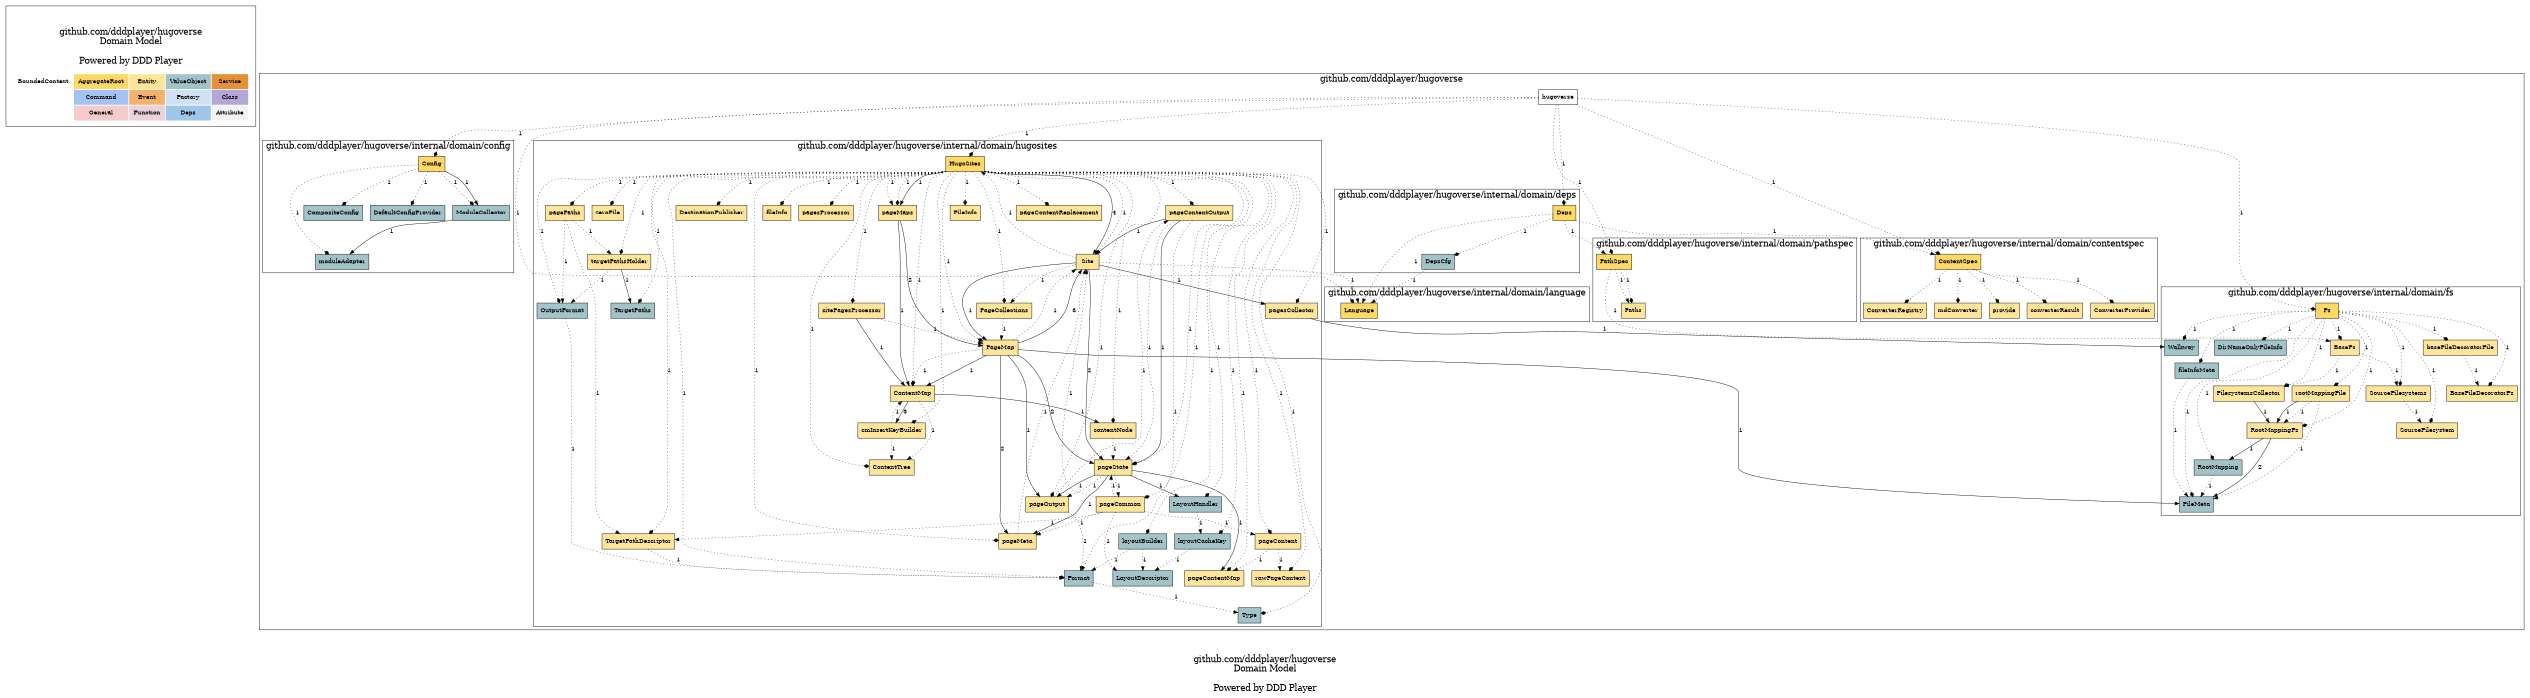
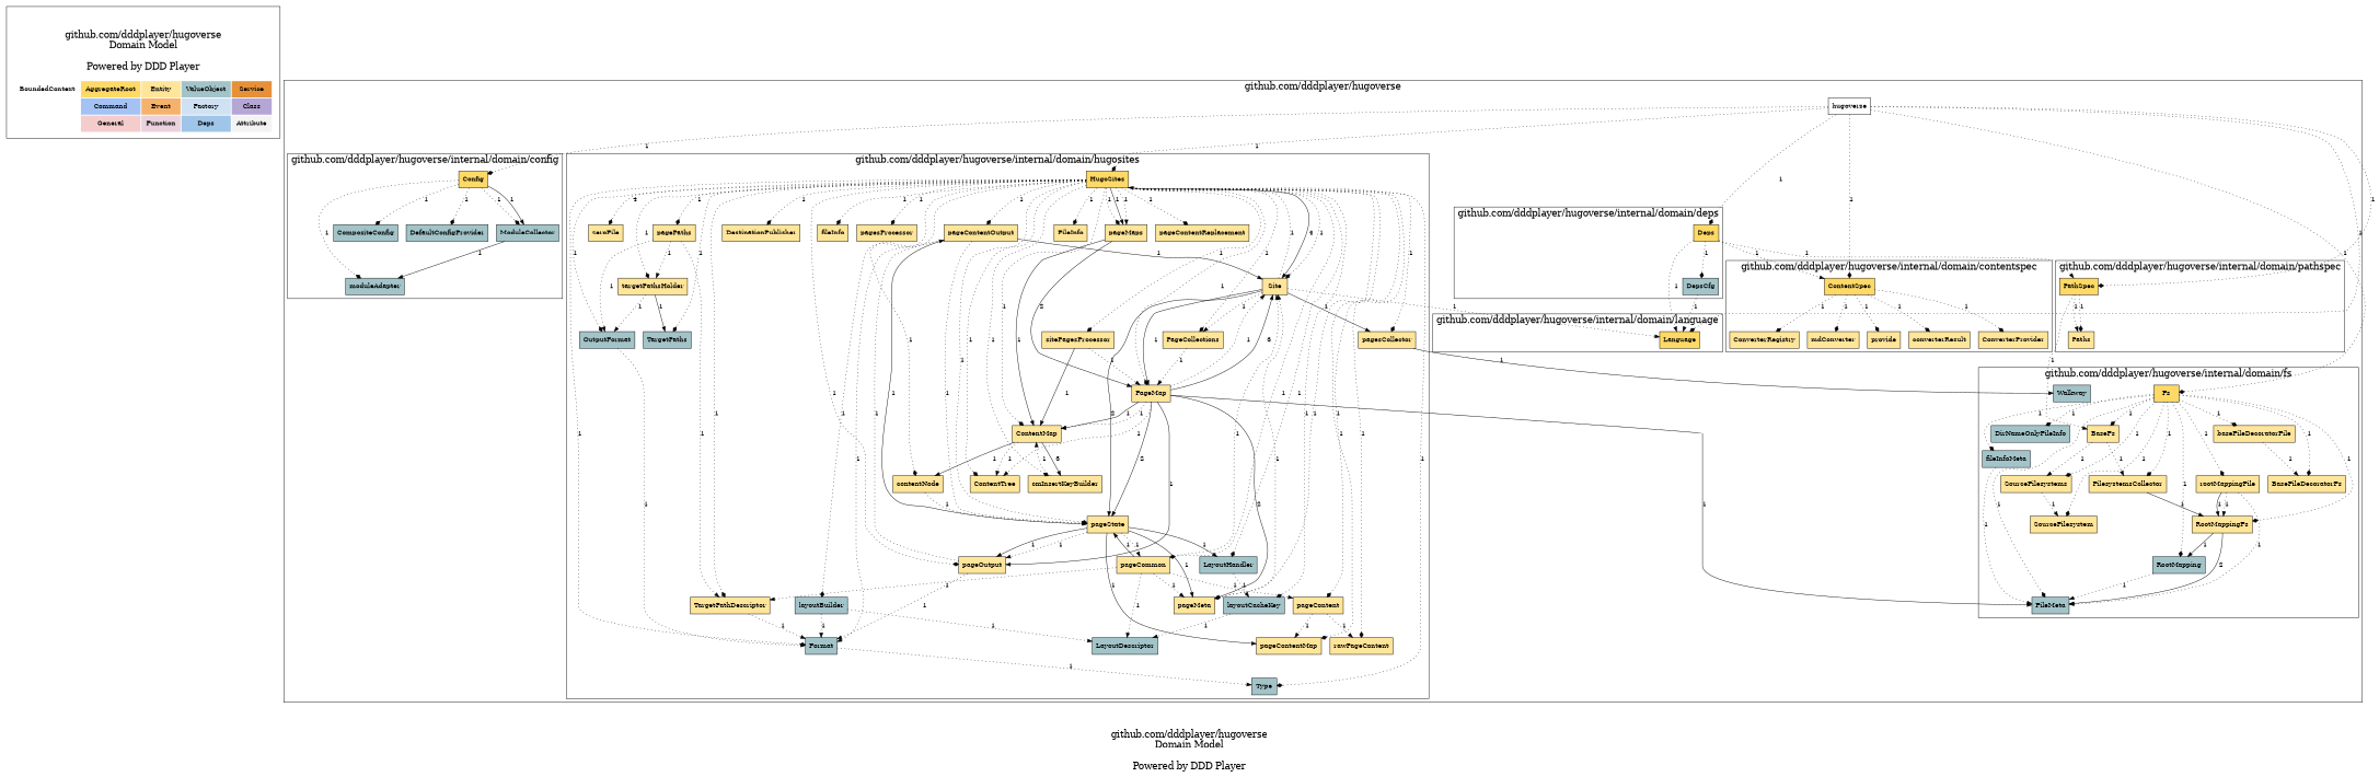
  digraph {
    fontsize=20
    label="\n\ngithub.com/dddplayer/hugoverse\nDomain Model\n\nPowered by DDD Player"
    node [shape=rect style=filled fillcolor="#ffe599ff"]
    edge [arrowhead=normal style=dotted]
    n1 [color=white label=<         <table border="0" cellpadding="10"> 		<tr> 			<td bgcolor="#ffffff00" rowspan="1" colspan="1">BoundedContext</td> 			<td bgcolor="#ffd966ff" rowspan="1" colspan="1">AggregateRoot</td> 			<td bgcolor="#ffe599ff" rowspan="1" colspan="1">Entity</td> 			<td bgcolor="#a2c4c9ff" rowspan="1" colspan="1">ValueObject</td> 			<td bgcolor="#e69138ff" rowspan="1" colspan="1">Service</td> 		</tr> 		<tr> 			<td bgcolor="white" rowspan="1" colspan="1"></td> 			<td bgcolor="#a4c2f4ff" rowspan="1" colspan="1">Command</td> 			<td bgcolor="#f6b26bff" rowspan="1" colspan="1">Event</td> 			<td bgcolor="#cfe2f3ff" rowspan="1" colspan="1">Factory</td> 			<td bgcolor="#b4a7d6ff" rowspan="1" colspan="1">Class</td> 			 		</tr> 		<tr> 			<td bgcolor="white" rowspan="1" colspan="1"></td> 			<td bgcolor="#f4ccccff" rowspan="1" colspan="1">General</td> 			<td bgcolor="#ead1dcff" rowspan="1" colspan="1">Function</td> 			<td bgcolor="#9fc5e8ff" rowspan="1" colspan="1">Deps</td> 			<td bgcolor="#f3f3f3ff" rowspan="1" colspan="1">Attribute</td> 		</tr>         </table>         > style=dotted fillcolor=""]
    n2 [fillcolor="#ffd966ff" label=Config]
    n3 [fillcolor="#a2c4c9ff" label=moduleAdapter]
    n4 [fillcolor="#a2c4c9ff" label=CompositeConfig]
    n5 [fillcolor="#a2c4c9ff" label=DefaultConfigProvider]
    n6 [fillcolor="#a2c4c9ff" label=ModuleCollector]
    n7 [fillcolor="#ffd966ff" label=HugoSites]
    n8 [label=TargetPathDescriptor]
    n9 [label=pageContentOutput]
    n10 [label=zeroFile]
    n11 [label=pagePaths]
    n12 [label=Site]
    n13 [label=cmInsertKeyBuilder]
    n14 [label=DestinationPublisher]
    n15 [label=ContentTree]
    n16 [label=fileInfo]
    n17 [label=pagesProcessor]
    n18 [label=pagesCollector]
    n19 [label=pageCommon]
    n20 [label=pageContentMap]
    n21 [label=pageMaps]
    n22 [label=PageMap]
    n23 [label=contentNode]
    n24 [label=FileInfo]
    n25 [label=PageCollections]
    n26 [label=pageOutput]
    n27 [label=pageContentReplacement]
    n28 [label=targetPathsHolder]
    n29 [label=pageMeta]
    n30 [label=sitePagesProcessor]
    n31 [label=pageContent]
    n32 [label=pageState]
    n33 [label=rawPageContent]
    n34 [label=ContentMap]
    n35 [fillcolor="#a2c4c9ff" label=OutputFormat]
    n36 [fillcolor="#a2c4c9ff" label=layoutBuilder]
    n37 [fillcolor="#a2c4c9ff" label=TargetPaths]
    n38 [fillcolor="#a2c4c9ff" label=Format]
    n39 [fillcolor="#a2c4c9ff" label=LayoutDescriptor]
    n40 [fillcolor="#a2c4c9ff" label=Type]
    n41 [fillcolor="#a2c4c9ff" label=layoutCacheKey]
    n42 [fillcolor="#a2c4c9ff" label=LayoutHandler]
    n43 [fillcolor="#ffd966ff" label=Deps]
    n44 [fillcolor="#a2c4c9ff" label=DepsCfg]
    n45 [fillcolor="#ffd966ff" label=ContentSpec]
    n46 [label=ConverterRegistry]
    n47 [label=mdConverter]
    n48 [label=provide]
    n49 [label=converterResult]
    n50 [label=ConverterProvider]
    n51 [fillcolor="#ffd966ff" label=Fs]
    n52 [fillcolor="#a2c4c9ff" label=fileInfoMeta]
    n53 [fillcolor="#a2c4c9ff" label=DirNameOnlyFileInfo]
    n54 [fillcolor="#a2c4c9ff" label=Walkway]
    n55 [fillcolor="#a2c4c9ff" label=FileMeta]
    n56 [fillcolor="#a2c4c9ff" label=RootMapping]
    n57 [label=SourceFilesystems]
    n58 [label=rootMappingFile]
    n59 [label=baseFileDecoratorFile]
    n60 [label=RootMappingFs]
    n61 [label=FilesystemsCollector]
    n62 [label=BaseFs]
    n63 [label=SourceFilesystem]
    n64 [label=BaseFileDecoratorFs]
    n65 [fillcolor="#ffd966ff" label=Language]
    n66 [fillcolor="#ffd966ff" label=PathSpec]
    n67 [label=Paths]
    n68 [fillcolor="#ffffffff" label=hugoverse]
    subgraph cluster_1 {
      n1
    }
    subgraph cluster_2 {
      label="github.com/dddplayer/hugoverse"
      n68
      subgraph cluster_3 {
        label="github.com/dddplayer/hugoverse/internal/domain/config"
        n2
        n3
        n4
        n5
        n6
      }
      subgraph cluster_4 {
        label="github.com/dddplayer/hugoverse/internal/domain/hugosites"
        n7
        n8
        n9
        n10
        n11
        n12
        n13
        n14
        n15
        n16
        n17
        n18
        n19
        n20
        n21
        n22
        n23
        n24
        n25
        n26
        n27
        n28
        n29
        n30
        n31
        n32
        n33
        n34
        n35
        n36
        n37
        n38
        n39
        n40
        n41
        n42
      }
      subgraph cluster_5 {
        label="github.com/dddplayer/hugoverse/internal/domain/deps"
        n43
        n44
      }
      subgraph cluster_6 {
        label="github.com/dddplayer/hugoverse/internal/domain/contentspec"
        n45
        n46
        n47
        n48
        n49
        n50
      }
      subgraph cluster_7 {
        label="github.com/dddplayer/hugoverse/internal/domain/fs"
        n51
        n52
        n53
        n54
        n55
        n56
        n57
        n58
        n59
        n60
        n61
        n62
        n63
        n64
      }
      subgraph cluster_8 {
        label="github.com/dddplayer/hugoverse/internal/domain/language"
        n65
      }
      subgraph cluster_9 {
        label="github.com/dddplayer/hugoverse/internal/domain/pathspec"
        n66
        n67
      }
    }
    subgraph cluster_10 {
      label="github.com/dddplayer/hugoverse/internal/domain/config"
    }
    subgraph cluster_11 {
      label="github.com/dddplayer/hugoverse/internal/domain/hugosites"
    }
    subgraph cluster_12 {
      label="github.com/dddplayer/hugoverse/internal/domain/deps"
    }
    subgraph cluster_13 {
      label="github.com/dddplayer/hugoverse/internal/domain/contentspec"
    }
    subgraph cluster_14 {
      label="github.com/dddplayer/hugoverse/internal/domain/fs"
    }
    subgraph cluster_15 {
      label="github.com/dddplayer/hugoverse/internal/domain/language"
    }
    subgraph cluster_16 {
      label="github.com/dddplayer/hugoverse/internal/domain/pathspec"
    }
    n2 -> n3 [arrowhead=diamond label=1]
    n2 -> n4 [arrowhead=diamond label=1]
    n2 -> n5 [arrowhead=diamond label=1]
    n2 -> n6 [arrowhead=diamond label=1]
    n2 -> n6 [label=1 style=solid]
    n6 -> n3 [label=1 style=solid]
    n7 -> n8 [arrowhead=diamond label=1]
    n7 -> n9 [arrowhead=diamond label=1]
-   n7 -> n10 [arrowhead=diamond label=1]
+   n7 -> n10 [arrowhead=diamond label=4]
    n7 -> n11 [arrowhead=diamond label=1]
    n7 -> n12 [label=4 style=solid]
    n7 -> n12 [arrowhead=diamond label=1]
    n7 -> n13 [arrowhead=diamond label=1]
    n7 -> n14 [arrowhead=diamond label=1]
    n7 -> n15 [arrowhead=diamond label=1]
    n7 -> n16 [arrowhead=diamond label=1]
    n7 -> n17 [arrowhead=diamond label=1]
    n7 -> n18 [arrowhead=diamond label=1]
    n7 -> n19 [arrowhead=diamond label=1]
    n7 -> n20 [arrowhead=diamond label=1]
    n7 -> n21 [label=1 style=solid]
    n7 -> n21 [label=1]
    n7 -> n21 [arrowhead=diamond label=1]
    n7 -> n22 [arrowhead=diamond label=1]
    n7 -> n23 [arrowhead=diamond label=1]
    n7 -> n24 [arrowhead=diamond label=1]
    n7 -> n25 [arrowhead=diamond label=1]
    n7 -> n26 [arrowhead=diamond label=1]
    n7 -> n27 [arrowhead=diamond label=1]
    n7 -> n28 [arrowhead=diamond label=1]
    n7 -> n29 [arrowhead=diamond label=1]
    n7 -> n30 [arrowhead=diamond label=1]
    n7 -> n31 [arrowhead=diamond label=1]
    n7 -> n32 [arrowhead=diamond label=1]
    n7 -> n33 [arrowhead=diamond label=1]
    n7 -> n34 [arrowhead=diamond label=1]
    n7 -> n35 [arrowhead=diamond label=1]
    n7 -> n36 [arrowhead=diamond label=1]
    n7 -> n37 [arrowhead=diamond label=1]
    n7 -> n38 [arrowhead=diamond label=1]
    n7 -> n40 [arrowhead=diamond label=1]
    n7 -> n41 [arrowhead=diamond label=1]
    n7 -> n42 [arrowhead=diamond label=1]
    n8 -> n38 [label=1]
    n9 -> n12 [label=1 style=solid]
    n9 -> n32 [label=1 style=solid]
    n9 -> n32 [label=1]
    n9 -> n38 [label=1]
    n11 -> n8 [label=1]
    n11 -> n28 [label=1]
    n11 -> n35 [label=1]
    n12 -> n7 [label=1]
    n12 -> n18 [label=1 style=solid]
    n12 -> n22 [label=1 style=solid]
    n12 -> n25 [label=1]
    n12 -> n32 [label=2 style=solid]
    n12 -> n65 [label=1]
-   n13 -> n15 [label=1]
+   n22 -> n15 [label=1]
    n13 -> n34 [label=1]
    n18 -> n54 [label=1 style=solid]
    n19 -> n8 [label=1]
    n19 -> n12 [label=1]
    n19 -> n29 [label=1]
    n19 -> n31 [label=1]
-   n19 -> n32 [label=1]
+   n19 -> n32 [label=1 style=solid]
    n19 -> n39 [label=1]
    n21 -> n22 [label=2 style=solid]
    n21 -> n34 [label=1 style=solid]
    n22 -> n12 [label=1]
    n22 -> n12 [label=3 style=solid]
    n22 -> n26 [label=1 style=solid]
    n22 -> n29 [label=2 style=solid]
    n22 -> n32 [label=2 style=solid]
    n22 -> n34 [label=1]
    n22 -> n34 [label=1 style=solid]
    n22 -> n55 [label=1 style=solid]
    n23 -> n32 [label=1]
    n25 -> n22 [label=1]
    n26 -> n9 [label=1]
    n26 -> n38 [label=1]
    n28 -> n35 [label=1]
    n28 -> n37 [label=1 style=solid]
    n29 -> n12 [label=1]
    n30 -> n22 [label=1]
    n30 -> n34 [label=1 style=solid]
    n31 -> n20 [label=1]
    n31 -> n33 [label=1]
    n32 -> n19 [label=1]
    n32 -> n20 [label=1 style=solid]
    n32 -> n26 [label=1]
    n32 -> n26 [label=1 style=solid]
    n32 -> n29 [label=1 style=solid]
    n32 -> n42 [label=1 style=solid]
    n34 -> n13 [label=3 style=solid]
    n34 -> n15 [label=1]
    n34 -> n23 [label=1 style=solid]
    n35 -> n38 [label=1]
    n36 -> n38 [label=1]
    n36 -> n39 [label=1]
    n38 -> n40 [label=1]
    n41 -> n39 [label=1]
    n42 -> n41 [label=1]
    n43 -> n44 [arrowhead=diamond label=1]
    n43 -> n45 [label=1]
    n43 -> n65 [label=1]
    n43 -> n66 [label=1]
    n44 -> n65 [label=1]
    n45 -> n46 [arrowhead=diamond label=1]
    n45 -> n47 [arrowhead=diamond label=1]
    n45 -> n48 [arrowhead=diamond label=1]
    n45 -> n49 [arrowhead=diamond label=1]
    n45 -> n50 [arrowhead=diamond label=1]
    n51 -> n52 [arrowhead=diamond label=1]
    n51 -> n53 [arrowhead=diamond label=1]
-   n51 -> n54 [arrowhead=diamond label=1]
    n51 -> n55 [arrowhead=diamond label=1]
    n51 -> n56 [arrowhead=diamond label=1]
    n51 -> n57 [arrowhead=diamond label=1]
    n51 -> n58 [arrowhead=diamond label=1]
    n51 -> n59 [arrowhead=diamond label=1]
    n51 -> n60 [arrowhead=diamond label=1]
    n51 -> n61 [arrowhead=diamond label=1]
    n51 -> n62 [arrowhead=diamond label=1]
    n51 -> n63 [arrowhead=diamond label=1]
    n51 -> n64 [arrowhead=diamond label=1]
    n52 -> n55 [label=1]
    n56 -> n55 [label=1]
    n57 -> n63 [label=1]
    n58 -> n55 [label=1]
    n58 -> n60 [label=1 style=solid]
    n58 -> n60 [label=1]
    n59 -> n64 [label=1]
    n60 -> n55 [label=2 style=solid]
    n60 -> n56 [label=1 style=solid]
    n61 -> n60 [label=1 style=solid]
    n62 -> n57 [label=1]
    n62 -> n61 [label=1]
    n66 -> n62 [label=1]
    n66 -> n67 [label=1]
    n66 -> n67 [arrowhead=diamond label=1]
    n68 -> n2 [arrowhead=diamond label=1]
    n68 -> n7 [arrowhead=diamond label=1]
    n68 -> n43 [arrowhead=diamond label=1]
    n68 -> n45 [arrowhead=diamond label=1]
    n68 -> n51 [arrowhead=diamond label=1]
    n68 -> n65 [arrowhead=diamond label=1]
    n68 -> n66 [arrowhead=diamond label=1]
  }
